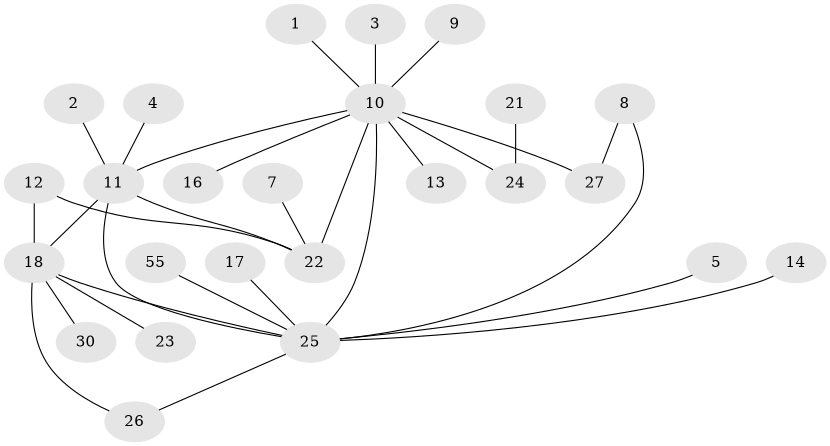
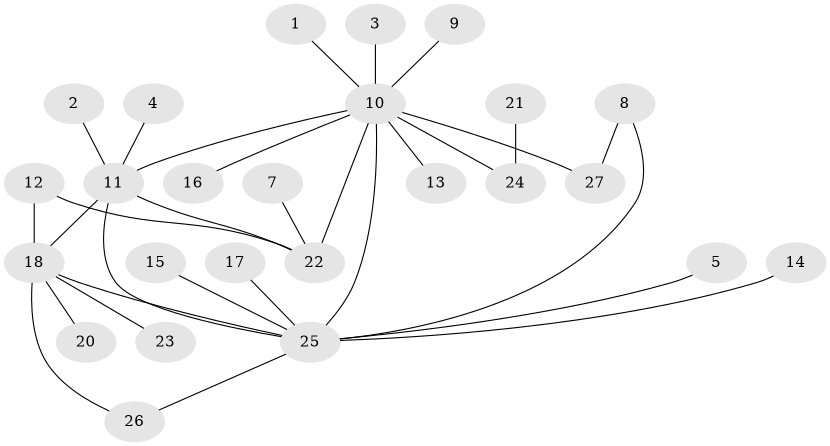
  graph {
    node [color=gray90 style=filled]
    edge [weight=1.0]
    1
    10
    11
    25
    22
    27
    13
    16
    24
    18
-   20 [label=30]
+   20
    23
    26
    2
    3
    4
    5
    7
    8
    9
    12
    14
-   15 [label=55]
+   15
    17
    21
    1 -- 10
    10 -- 11
    10 -- 25 [weight=2.0]
    10 -- 22 [weight=2.0]
    10 -- 27
    10 -- 13
    10 -- 16
    10 -- 24 [weight=2.0]
    11 -- 25
    11 -- 22
    11 -- 18
    25 -- 26
    18 -- 25
    18 -- 20
    18 -- 23
    18 -- 26
    2 -- 11
    3 -- 10
    4 -- 11
    5 -- 25
    7 -- 22
    8 -- 25
    8 -- 27
    9 -- 10
    12 -- 22
    12 -- 18
    14 -- 25
    15 -- 25
    17 -- 25
    21 -- 24
  }
